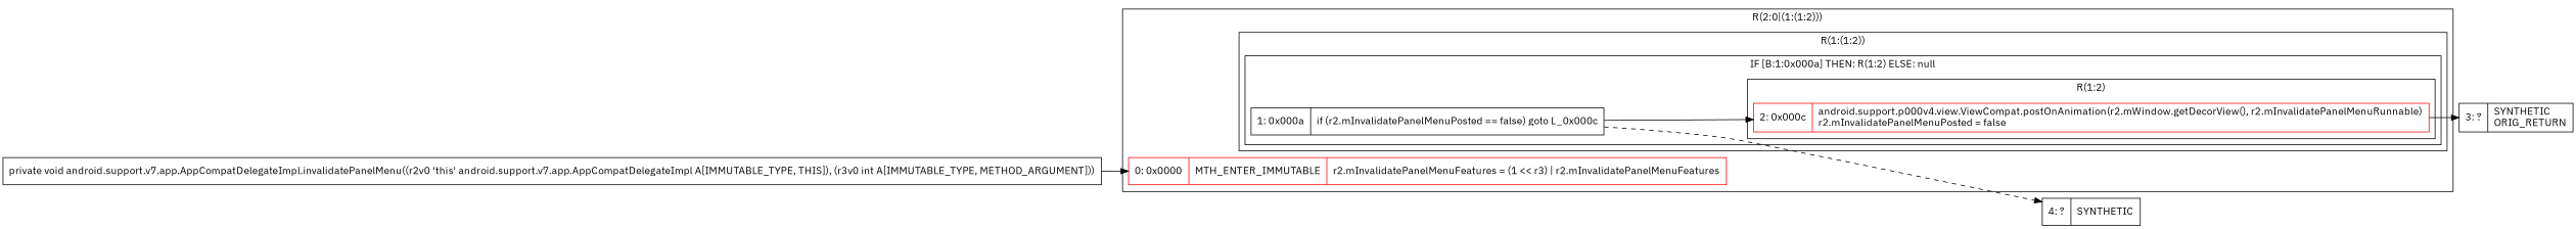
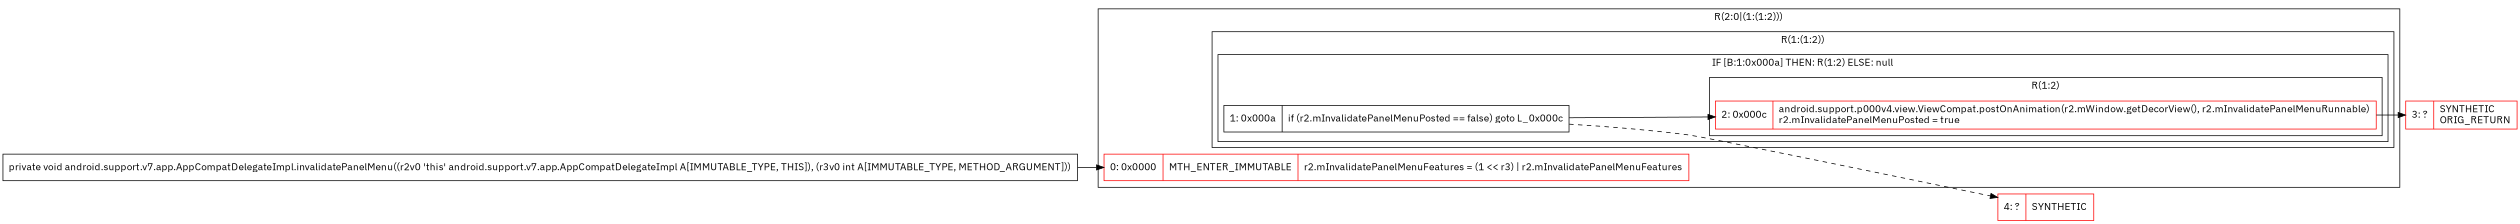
  digraph {
    fontname="IBM Plex Sans"
    rankdir=LR
    node [color=red fontname="IBM Plex Sans" shape=record]
    edge [fontname="IBM Plex Sans"]
-   n1 [label="{2\:\ 0x000c|android.support.p000v4.view.ViewCompat.postOnAnimation(r2.mWindow.getDecorView(), r2.mInvalidatePanelMenuRunnable)\lr2.mInvalidatePanelMenuPosted = false\l}"]
+   n1 [label="{2\:\ 0x000c|android.support.p000v4.view.ViewCompat.postOnAnimation(r2.mWindow.getDecorView(), r2.mInvalidatePanelMenuRunnable)\lr2.mInvalidatePanelMenuPosted = true\l}"]
    n2 [color=black label="{1\:\ 0x000a|if (r2.mInvalidatePanelMenuPosted == false) goto L_0x000c\l}"]
    n3 [label="{0\:\ 0x0000|MTH_ENTER_IMMUTABLE\l|r2.mInvalidatePanelMenuFeatures = (1 \<\< r3) \| r2.mInvalidatePanelMenuFeatures\l}"]
-   n4 [color=black label="{3\:\ ?|SYNTHETIC\lORIG_RETURN\l}"]
-   n5 [color=black label="{4\:\ ?|SYNTHETIC\l}"]
+   n4 [label="{3\:\ ?|SYNTHETIC\lORIG_RETURN\l}"]
+   n5 [label="{4\:\ ?|SYNTHETIC\l}"]
    n6 [color=black label="{private void android.support.v7.app.AppCompatDelegateImpl.invalidatePanelMenu((r2v0 'this' android.support.v7.app.AppCompatDelegateImpl A[IMMUTABLE_TYPE, THIS]), (r3v0 int A[IMMUTABLE_TYPE, METHOD_ARGUMENT])) }"]
    subgraph cluster_1 {
      label="R(2:0|(1:(1:2)))"
      n3
      subgraph cluster_2 {
        label="R(1:(1:2))"
        subgraph cluster_3 {
          label="IF [B:1:0x000a] THEN: R(1:2) ELSE: null"
          n2
          subgraph cluster_4 {
            label="R(1:2)"
            n1
          }
        }
      }
    }
    n1 -> n4
    n2 -> n1
    n2 -> n5 [style=dashed]
    n6 -> n3
  }
